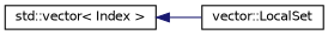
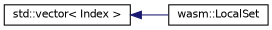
  digraph {
    rankdir=LR
    node [color=black fillcolor=white fontname=Helvetica fontsize=10 shape=record style=filled]
    n1 [height=0.2 label="std::vector\< Index \>" width=0.4]
-   n2 [height=0.2 label="vector::LocalSet" width=0.4]
+   n2 [height=0.2 label="wasm::LocalSet" width=0.4]
    n1 -> n2 [color=midnightblue dir=back fontname=Helvetica fontsize=10 labelfontname=Helvetica labelfontsize=10 style=solid]
  }
